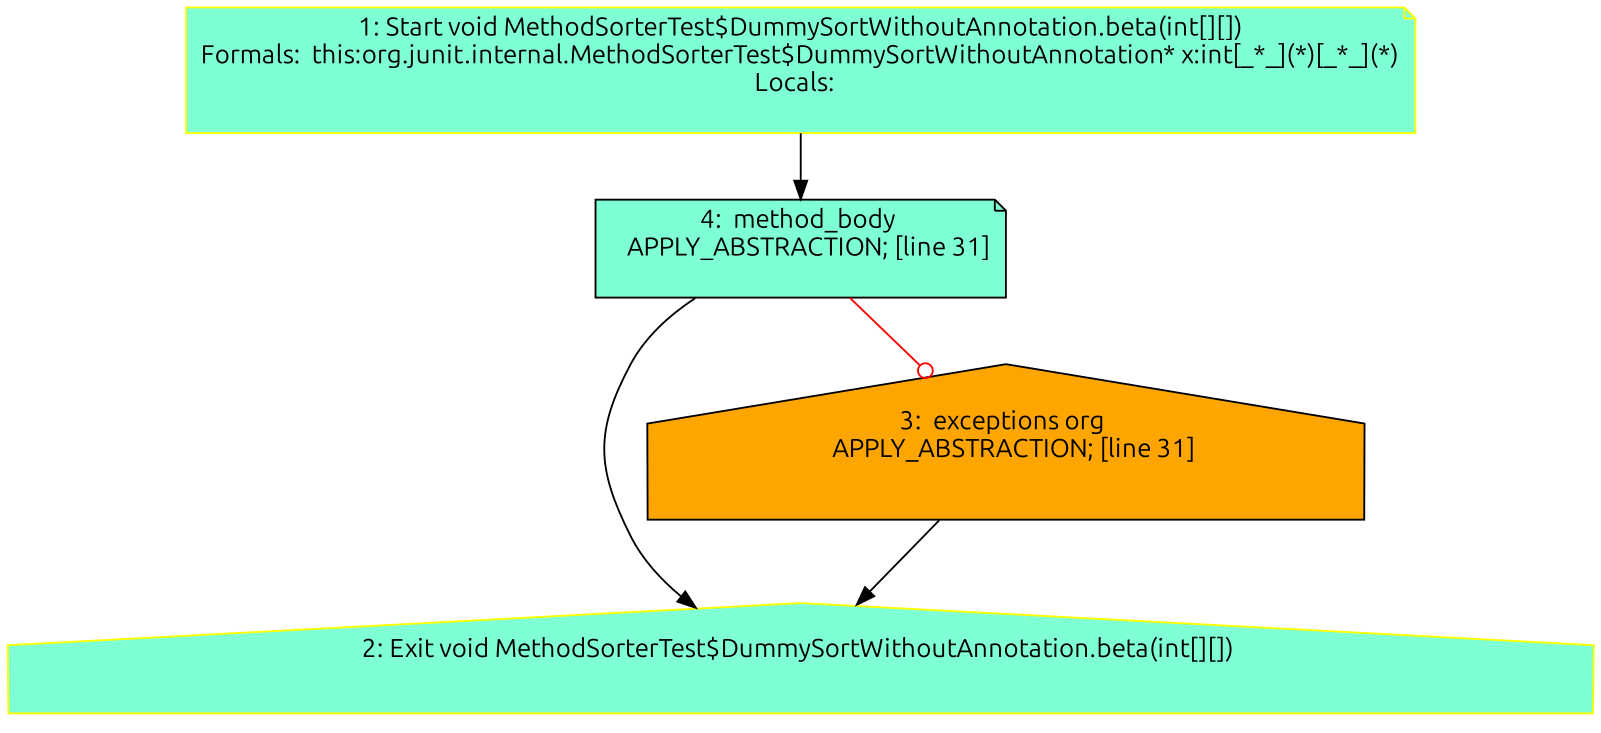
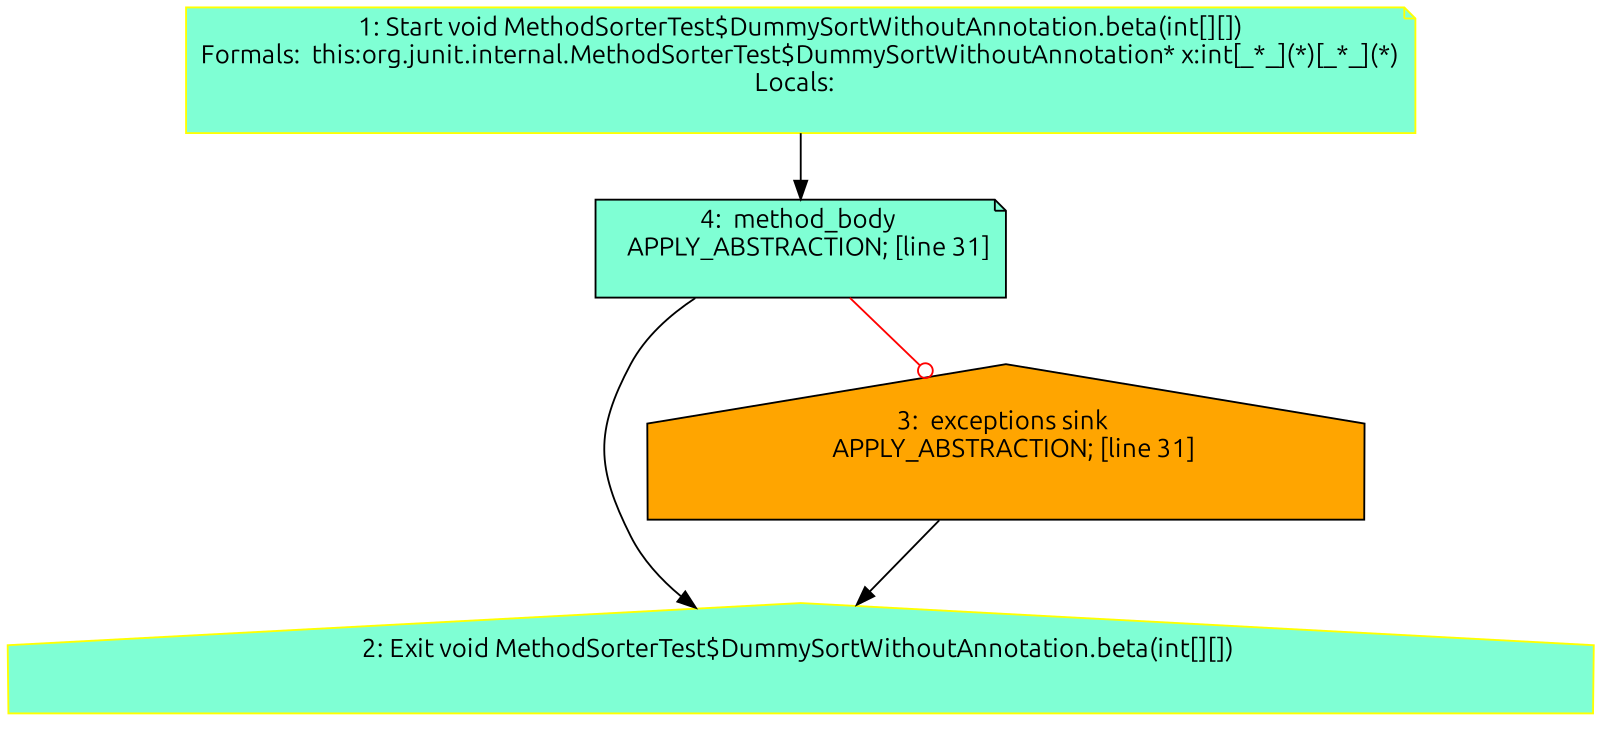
  digraph {
    fontname=Ubuntu
    node [style=filled fillcolor=aquamarine shape=note fontname=Ubuntu]
    edge [arrowhead=normal fontname=Ubuntu]
    n1 [color=yellow label="1: Start void MethodSorterTest$DummySortWithoutAnnotation.beta(int[][])\nFormals:  this:org.junit.internal.MethodSorterTest$DummySortWithoutAnnotation* x:int[_*_](*)[_*_](*)\nLocals:  \n  "]
    n2 [label="4:  method_body \n   APPLY_ABSTRACTION; [line 31]\n "]
    n3 [color=yellow label="2: Exit void MethodSorterTest$DummySortWithoutAnnotation.beta(int[][]) \n  " shape=house]
-   n4 [label="3:  exceptions org \n   APPLY_ABSTRACTION; [line 31]\n " shape=house fillcolor=orange]
+   n4 [label="3:  exceptions sink \n   APPLY_ABSTRACTION; [line 31]\n " shape=house fillcolor=orange]
    n1 -> n2
    n2 -> n3
    n2 -> n4 [color=red arrowhead=odot]
    n4 -> n3
  }
